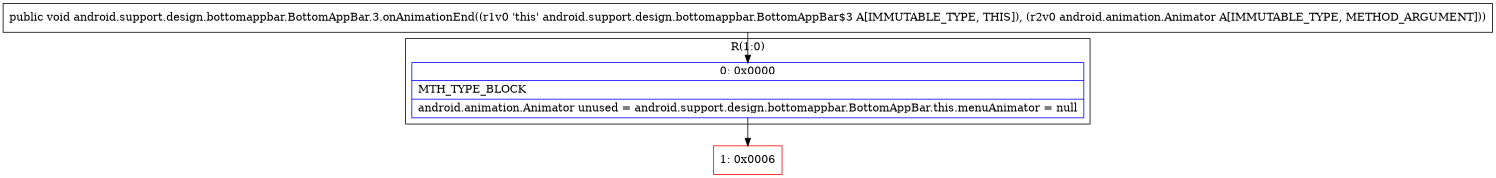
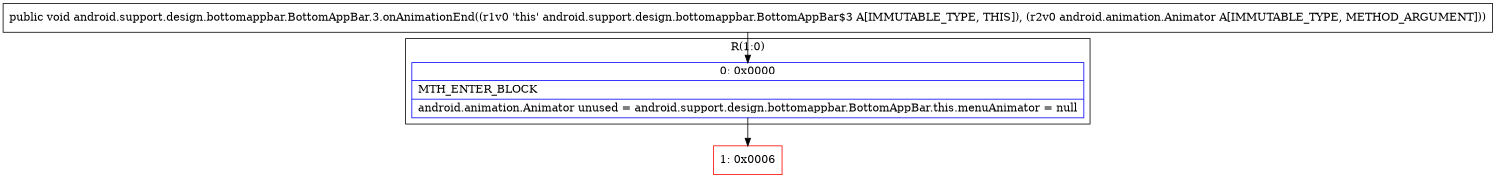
  digraph {
    node [shape=record]
-   n1 [color=blue label="{0\:\ 0x0000|MTH_TYPE_BLOCK\l|android.animation.Animator unused = android.support.design.bottomappbar.BottomAppBar.this.menuAnimator = null\l}"]
+   n1 [color=blue label="{0\:\ 0x0000|MTH_ENTER_BLOCK\l|android.animation.Animator unused = android.support.design.bottomappbar.BottomAppBar.this.menuAnimator = null\l}"]
    n2 [color=red label="{1\:\ 0x0006}"]
    n3 [label="{public void android.support.design.bottomappbar.BottomAppBar.3.onAnimationEnd((r1v0 'this' android.support.design.bottomappbar.BottomAppBar$3 A[IMMUTABLE_TYPE, THIS]), (r2v0 android.animation.Animator A[IMMUTABLE_TYPE, METHOD_ARGUMENT])) }"]
    subgraph cluster_1 {
      label="R(1:0)"
      n1
    }
    n1 -> n2
    n3 -> n1
  }
